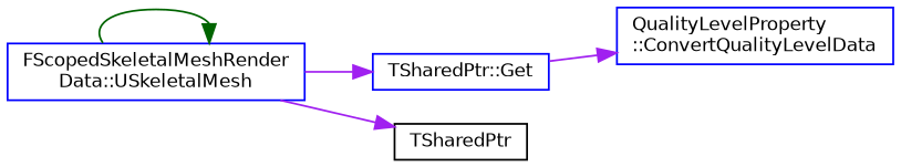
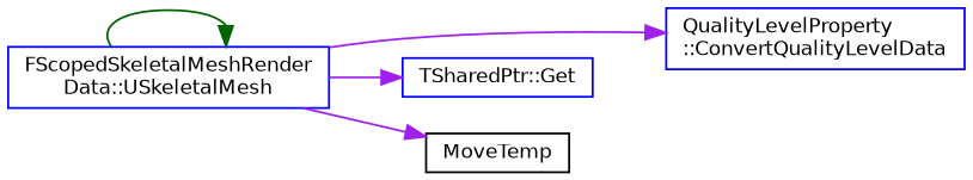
  digraph {
    rankdir=LR
    node [color=blue fillcolor=white fontname=Helvetica fontsize=10 shape=box style=filled]
    edge [color=purple fontname=Helvetica fontsize=10 labelfontname=Helvetica labelfontsize=10 style=solid]
    n1 [height=0.2 label="FScopedSkeletalMeshRender\lData::USkeletalMesh" width=0.4]
    n2 [height=0.2 label="QualityLevelProperty\l::ConvertQualityLevelData" width=0.4]
    n3 [height=0.2 label="TSharedPtr::Get" width=0.4]
-   n4 [color=black height=0.2 label=TSharedPtr width=0.4]
+   n4 [color=black height=0.2 label=MoveTemp width=0.4]
    n1 -> n1 [color=darkgreen]
-   n3 -> n2
+   n1 -> n2
    n1 -> n3
    n1 -> n4
  }
